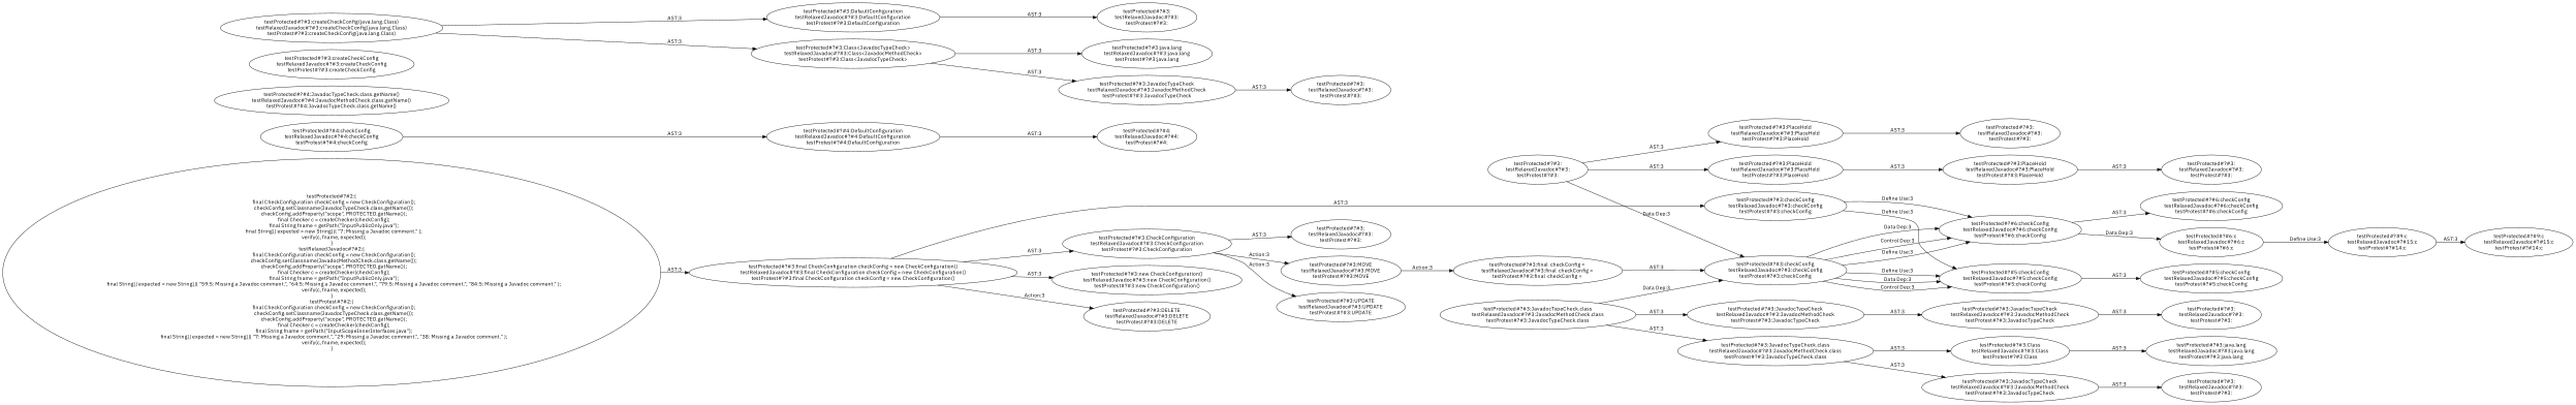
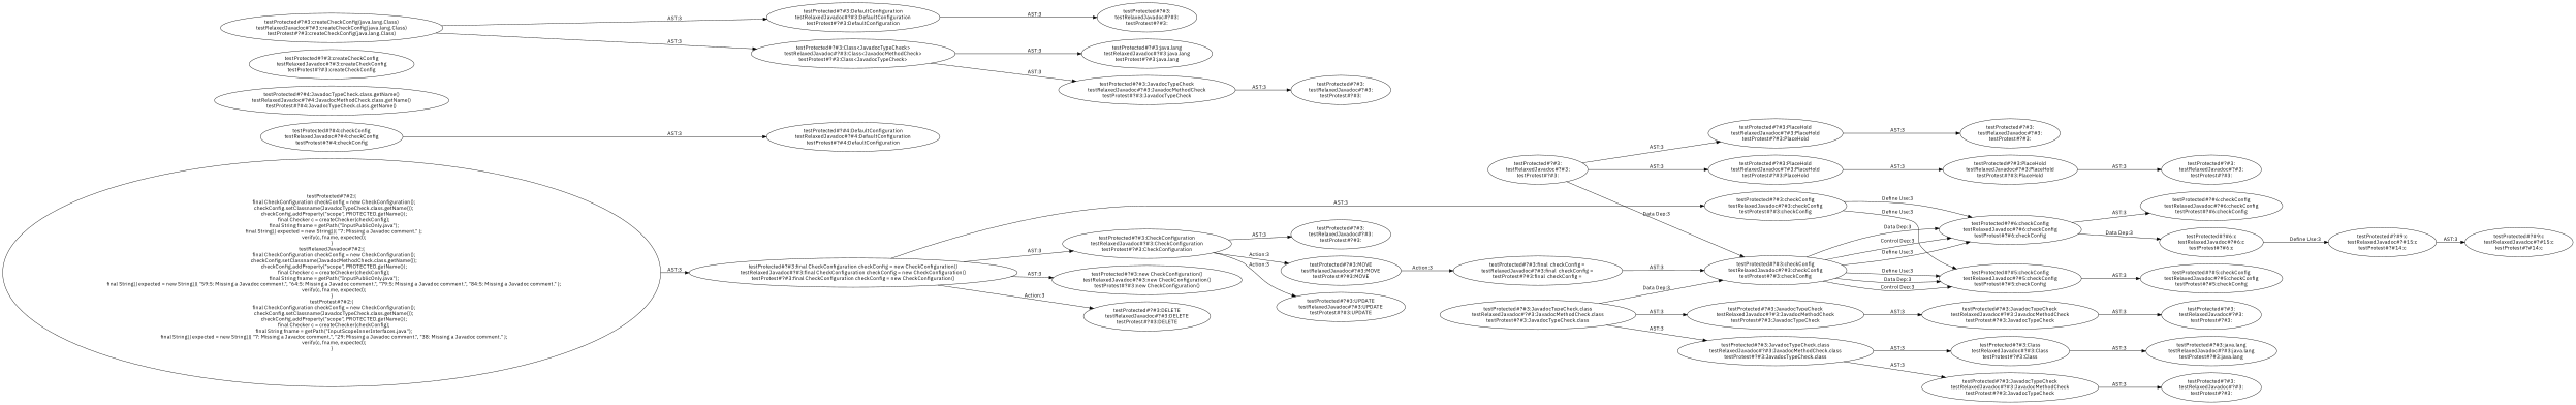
  digraph {
    rankdir=LR
    fontname="IBM Plex Sans"
    node [shape=ellipse fontname="IBM Plex Sans"]
    edge [fontname="IBM Plex Sans"]
    n1 [label="testProtected#?#3:UPDATE\ntestRelaxedJavadoc#?#3:UPDATE\ntestProtest#?#3:UPDATE"]
    n2 [label="testProtected#?#3:CheckConfiguration\ntestRelaxedJavadoc#?#3:CheckConfiguration\ntestProtest#?#3:CheckConfiguration"]
    n3 [label="testProtected#?#3:\ntestRelaxedJavadoc#?#3:\ntestProtest#?#3:"]
    n4 [label="testProtected#?#3:MOVE\ntestRelaxedJavadoc#?#3:MOVE\ntestProtest#?#3:MOVE"]
    n5 [label="testProtected#?#3:final CheckConfiguration checkConfig = new CheckConfiguration()\ntestRelaxedJavadoc#?#3:final CheckConfiguration checkConfig = new CheckConfiguration()\ntestProtest#?#3:final CheckConfiguration checkConfig = new CheckConfiguration()"]
    n6 [label="testProtected#?#3:checkConfig\ntestRelaxedJavadoc#?#3:checkConfig\ntestProtest#?#3:checkConfig"]
    n7 [label="testProtected#?#3:new CheckConfiguration()\ntestRelaxedJavadoc#?#3:new CheckConfiguration()\ntestProtest#?#3:new CheckConfiguration()"]
    n8 [label="testProtected#?#3:DELETE\ntestRelaxedJavadoc#?#3:DELETE\ntestProtest#?#3:DELETE"]
    n9 [label="testProtected#?#2:\{\n    final CheckConfiguration checkConfig = new CheckConfiguration();\n    checkConfig.setClassname(JavadocTypeCheck.class.getName());\n    checkConfig.addProperty(\"scope\", PROTECTED.getName());\n    final Checker c = createChecker(checkConfig);\n    final String fname = getPath(\"InputPublicOnly.java\");\n    final String[] expected = new String[]\{ \"7: Missing a Javadoc comment.\" \};\n    verify(c, fname, expected);\n\}\ntestRelaxedJavadoc#?#2:\{\n    final CheckConfiguration checkConfig = new CheckConfiguration();\n    checkConfig.setClassname(JavadocMethodCheck.class.getName());\n    checkConfig.addProperty(\"scope\", PROTECTED.getName());\n    final Checker c = createChecker(checkConfig);\n    final String fname = getPath(\"InputPublicOnly.java\");\n    final String[] expected = new String[]\{ \"59:5: Missing a Javadoc comment.\", \"64:5: Missing a Javadoc comment.\", \"79:5: Missing a Javadoc comment.\", \"84:5: Missing a Javadoc comment.\" \};\n    verify(c, fname, expected);\n\}\ntestProtest#?#2:\{\n    final CheckConfiguration checkConfig = new CheckConfiguration();\n    checkConfig.setClassname(JavadocTypeCheck.class.getName());\n    checkConfig.addProperty(\"scope\", PROTECTED.getName());\n    final Checker c = createChecker(checkConfig);\n    final String fname = getPath(\"InputScopeInnerInterfaces.java\");\n    final String[] expected = new String[]\{ \"7: Missing a Javadoc comment.\", \"29: Missing a Javadoc comment.\", \"38: Missing a Javadoc comment.\" \};\n    verify(c, fname, expected);\n\}"]
    n10 [label="testProtected#?#5:checkConfig\ntestRelaxedJavadoc#?#5:checkConfig\ntestProtest#?#5:checkConfig"]
    n11 [label="testProtected#?#6:checkConfig\ntestRelaxedJavadoc#?#6:checkConfig\ntestProtest#?#6:checkConfig"]
    n12 [label="testProtected#?#3:final  checkConfig = \ntestRelaxedJavadoc#?#3:final  checkConfig = \ntestProtest#?#3:final  checkConfig = "]
    n13 [label="testProtected#?#3:checkConfig\ntestRelaxedJavadoc#?#3:checkConfig\ntestProtest#?#3:checkConfig"]
    n14 [label="testProtected#?#5:checkConfig\ntestRelaxedJavadoc#?#5:checkConfig\ntestProtest#?#5:checkConfig"]
    n15 [label="testProtected#?#4:checkConfig\ntestRelaxedJavadoc#?#4:checkConfig\ntestProtest#?#4:checkConfig"]
    n16 [label="testProtected#?#4:DefaultConfiguration\ntestRelaxedJavadoc#?#4:DefaultConfiguration\ntestProtest#?#4:DefaultConfiguration"]
-   n17 [label="testProtected#?#4:\ntestRelaxedJavadoc#?#4:\ntestProtest#?#4:"]
    n18 [label="testProtected#?#6:checkConfig\ntestRelaxedJavadoc#?#6:checkConfig\ntestProtest#?#6:checkConfig"]
    n19 [label="testProtected#?#6:c\ntestRelaxedJavadoc#?#6:c\ntestProtest#?#6:c"]
    n20 [label="testProtected#?#9:c\ntestRelaxedJavadoc#?#15:c\ntestProtest#?#14:c"]
    n21 [label="testProtected#?#9:c\ntestRelaxedJavadoc#?#15:c\ntestProtest#?#14:c"]
    n22 [label="testProtected#?#4:JavadocTypeCheck.class.getName()\ntestRelaxedJavadoc#?#4:JavadocMethodCheck.class.getName()\ntestProtest#?#4:JavadocTypeCheck.class.getName()"]
    n23 [label="testProtected#?#3:createCheckConfig\ntestRelaxedJavadoc#?#3:createCheckConfig\ntestProtest#?#3:createCheckConfig"]
    n24 [label="testProtected#?#3:\ntestRelaxedJavadoc#?#3:\ntestProtest#?#3:"]
    n25 [label="testProtected#?#3:PlaceHold\ntestRelaxedJavadoc#?#3:PlaceHold\ntestProtest#?#3:PlaceHold"]
    n26 [label="testProtected#?#3:PlaceHold\ntestRelaxedJavadoc#?#3:PlaceHold\ntestProtest#?#3:PlaceHold"]
    n27 [label="testProtected#?#3:\ntestRelaxedJavadoc#?#3:\ntestProtest#?#3:"]
    n28 [label="testProtected#?#3:PlaceHold\ntestRelaxedJavadoc#?#3:PlaceHold\ntestProtest#?#3:PlaceHold"]
    n29 [label="testProtected#?#3:\ntestRelaxedJavadoc#?#3:\ntestProtest#?#3:"]
    n30 [label="testProtected#?#3:createCheckConfig(java.lang.Class)\ntestRelaxedJavadoc#?#3:createCheckConfig(java.lang.Class)\ntestProtest#?#3:createCheckConfig(java.lang.Class)"]
    n31 [label="testProtected#?#3:DefaultConfiguration\ntestRelaxedJavadoc#?#3:DefaultConfiguration\ntestProtest#?#3:DefaultConfiguration"]
    n32 [label="testProtected#?#3:Class<JavadocTypeCheck>\ntestRelaxedJavadoc#?#3:Class<JavadocMethodCheck>\ntestProtest#?#3:Class<JavadocTypeCheck>"]
    n33 [label="testProtected#?#3:\ntestRelaxedJavadoc#?#3:\ntestProtest#?#3:"]
    n34 [label="testProtected#?#3:java.lang\ntestRelaxedJavadoc#?#3:java.lang\ntestProtest#?#3:java.lang"]
    n35 [label="testProtected#?#3:JavadocTypeCheck\ntestRelaxedJavadoc#?#3:JavadocMethodCheck\ntestProtest#?#3:JavadocTypeCheck"]
    n36 [label="testProtected#?#3:\ntestRelaxedJavadoc#?#3:\ntestProtest#?#3:"]
    n37 [label="testProtected#?#3:JavadocTypeCheck.class\ntestRelaxedJavadoc#?#3:JavadocMethodCheck.class\ntestProtest#?#3:JavadocTypeCheck.class"]
    n38 [label="testProtected#?#3:JavadocTypeCheck\ntestRelaxedJavadoc#?#3:JavadocMethodCheck\ntestProtest#?#3:JavadocTypeCheck"]
    n39 [label="testProtected#?#3:JavadocTypeCheck.class\ntestRelaxedJavadoc#?#3:JavadocMethodCheck.class\ntestProtest#?#3:JavadocTypeCheck.class"]
    n40 [label="testProtected#?#3:JavadocTypeCheck\ntestRelaxedJavadoc#?#3:JavadocMethodCheck\ntestProtest#?#3:JavadocTypeCheck"]
    n41 [label="testProtected#?#3:\ntestRelaxedJavadoc#?#3:\ntestProtest#?#3:"]
    n42 [label="testProtected#?#3:JavadocTypeCheck\ntestRelaxedJavadoc#?#3:JavadocMethodCheck\ntestProtest#?#3:JavadocTypeCheck"]
    n43 [label="testProtected#?#3:Class\ntestRelaxedJavadoc#?#3:Class\ntestProtest#?#3:Class"]
    n44 [label="testProtected#?#3:\ntestRelaxedJavadoc#?#3:\ntestProtest#?#3:"]
    n45 [label="testProtected#?#3:java.lang\ntestRelaxedJavadoc#?#3:java.lang\ntestProtest#?#3:java.lang"]
    n2 -> n1 [label="Action:3"]
    n2 -> n3 [label="AST:3"]
    n2 -> n4 [label="Action:3"]
    n4 -> n12 [label="Action:3"]
    n5 -> n2 [label="AST:3"]
    n5 -> n6 [label="AST:3"]
    n5 -> n7 [label="AST:3"]
    n5 -> n8 [label="Action:3"]
    n6 -> n10 [label="Define Use:3"]
    n6 -> n11 [label="Define Use:3"]
    n9 -> n5 [label="AST:3"]
    n10 -> n14 [label="AST:3"]
    n11 -> n18 [label="AST:3"]
    n11 -> n19 [label="Data Dep:3"]
    n12 -> n13 [label="AST:3"]
    n13 -> n10 [label="Define Use:3"]
    n13 -> n10 [label="Data Dep:3"]
    n13 -> n10 [label="Control Dep:3"]
    n13 -> n11 [label="Define Use:3"]
    n13 -> n11 [label="Data Dep:3"]
    n13 -> n11 [label="Control Dep:3"]
    n15 -> n16 [label="AST:3"]
-   n16 -> n17 [label="AST:3"]
    n19 -> n20 [label="Define Use:3"]
    n20 -> n21 [label="AST:3"]
    n24 -> n13 [label="Data Dep:3"]
    n24 -> n25 [label="AST:3"]
    n24 -> n26 [label="AST:3"]
    n25 -> n27 [label="AST:3"]
    n26 -> n28 [label="AST:3"]
    n28 -> n29 [label="AST:3"]
    n30 -> n31 [label="AST:3"]
    n30 -> n32 [label="AST:3"]
    n31 -> n33 [label="AST:3"]
    n32 -> n34 [label="AST:3"]
    n32 -> n35 [label="AST:3"]
    n35 -> n36 [label="AST:3"]
    n37 -> n13 [label="Data Dep:3"]
    n37 -> n38 [label="AST:3"]
    n37 -> n39 [label="AST:3"]
    n38 -> n40 [label="AST:3"]
    n39 -> n42 [label="AST:3"]
    n39 -> n43 [label="AST:3"]
    n40 -> n41 [label="AST:3"]
    n42 -> n44 [label="AST:3"]
    n43 -> n45 [label="AST:3"]
  }
